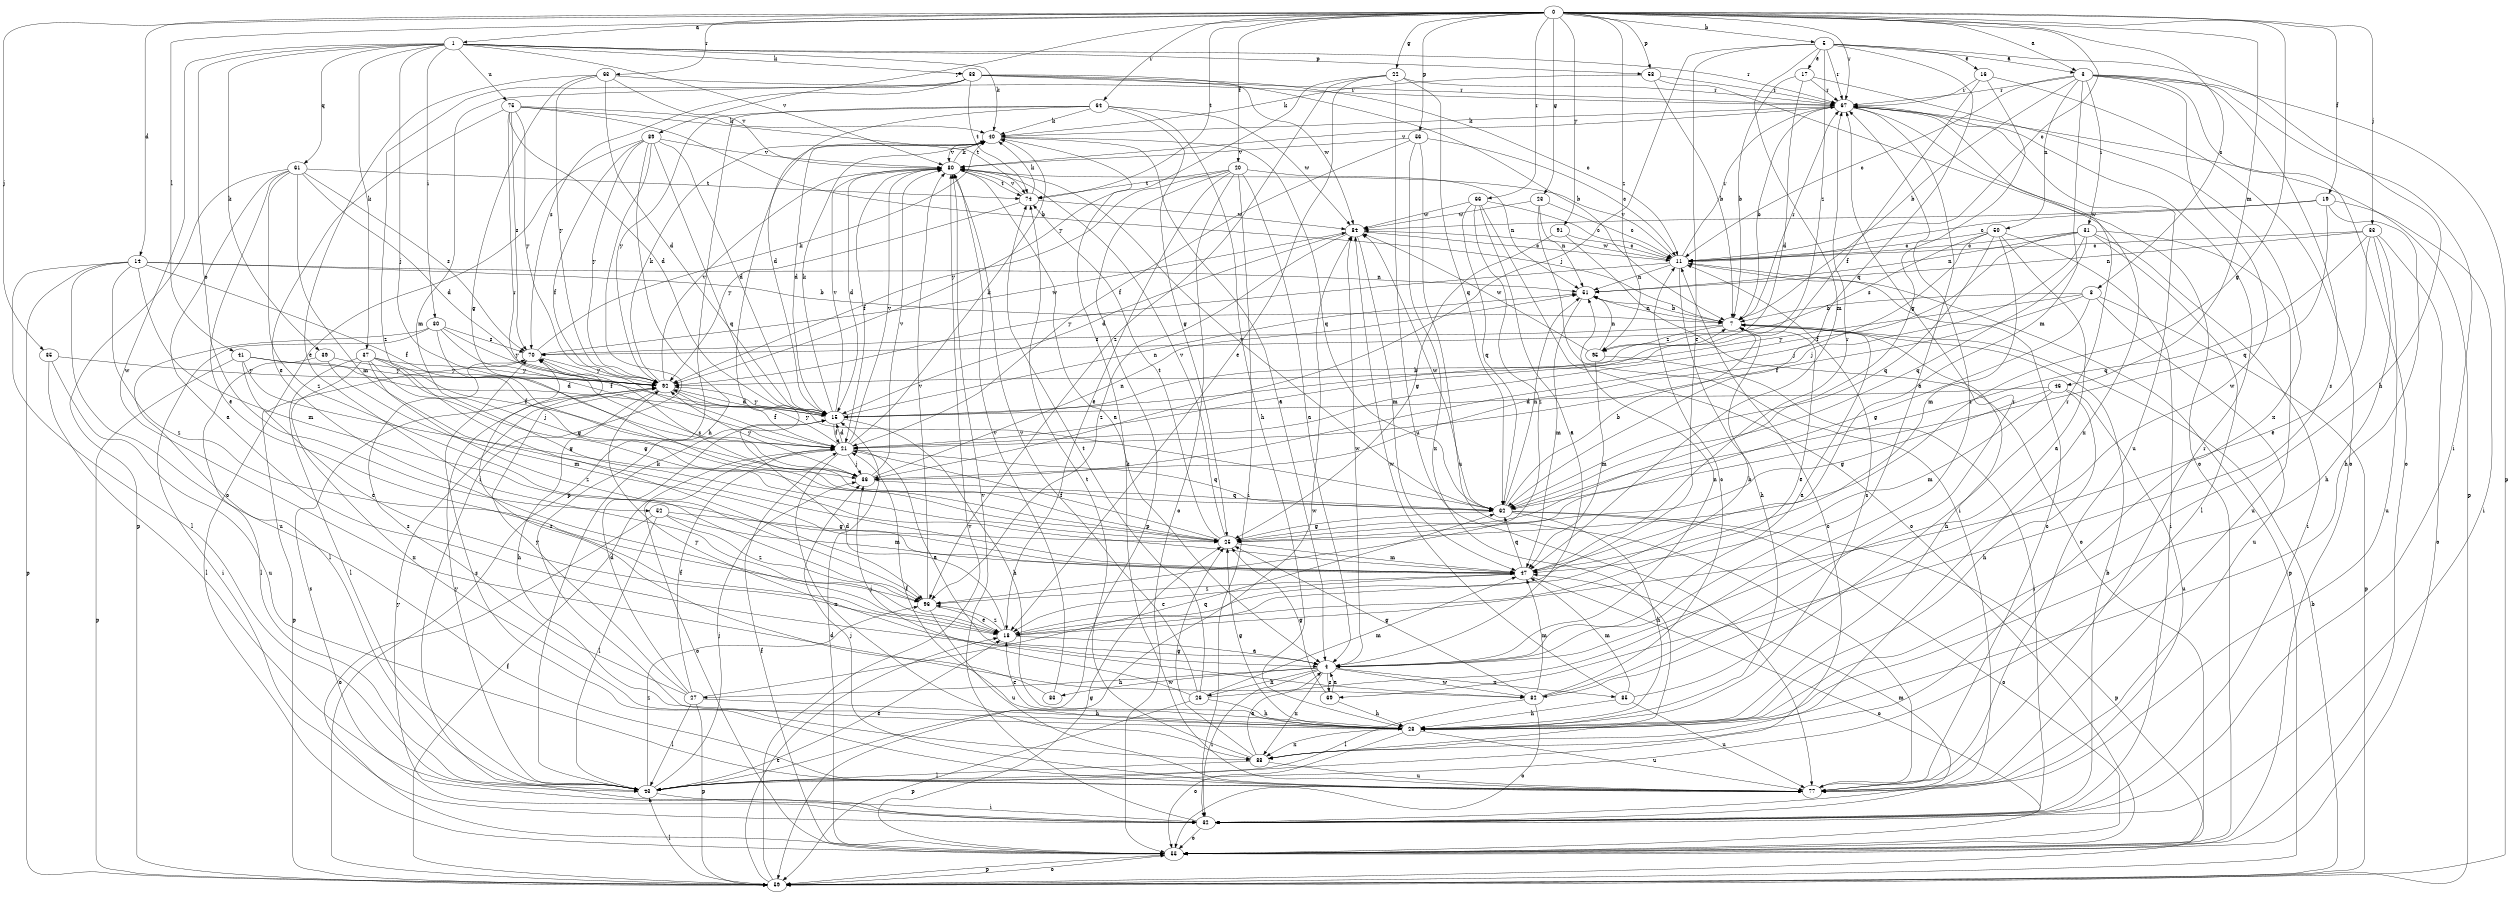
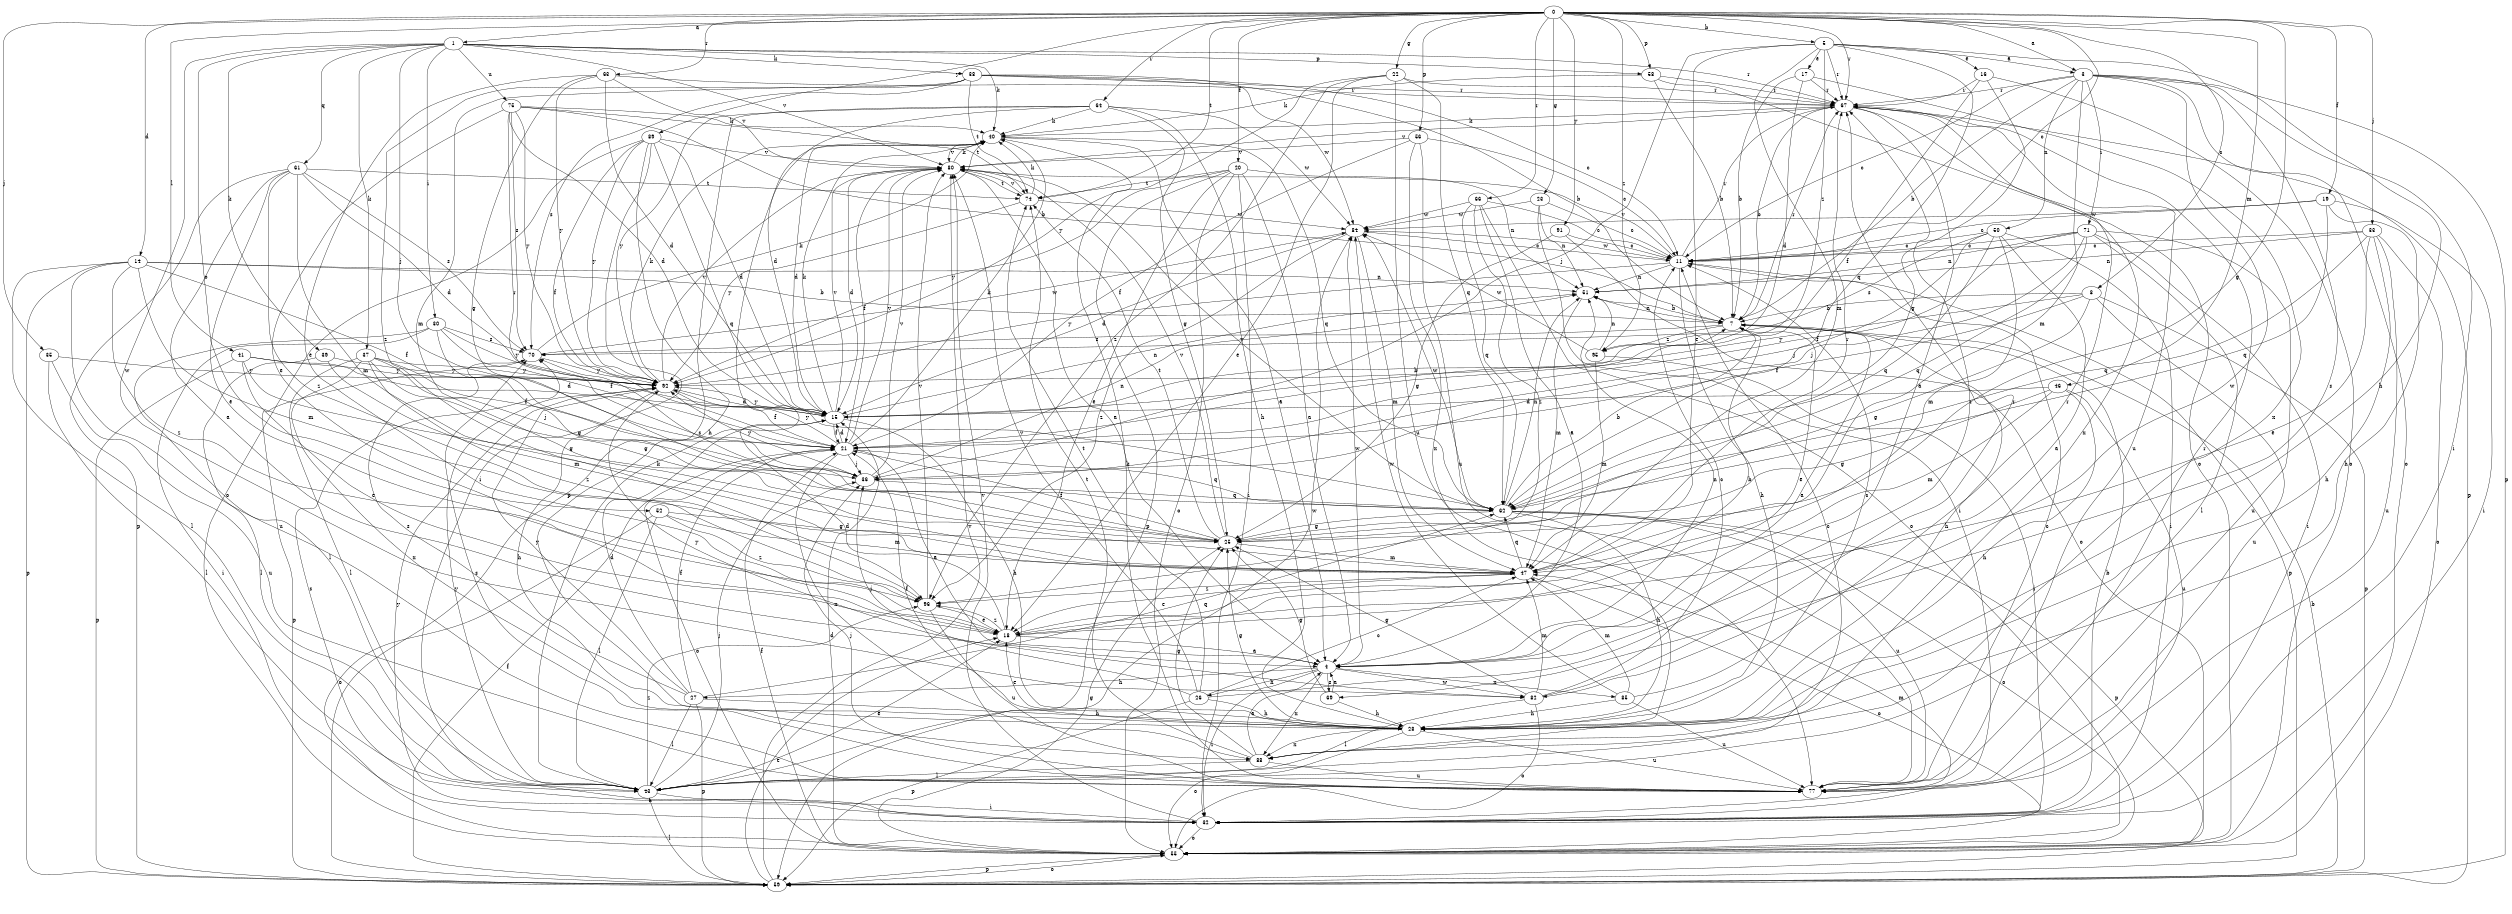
  strict digraph {
    0
    1
    3
    5
    8
    11
    14
    19
    20
    22
    23
    25
    33
    35
    41
    46
    56
    58
    63
    64
    66
    67
    74
    89
    91
    95
    30
    36
    37
    38
    39
    40
    52
    61
    75
    80
    82
    7
-   31
+   31 [label=71]
    32
    47
    50
    55
    59
    69
    16
    17
    18
    28
    62
    21
    77
    92
    51
    84
    43
    96
    4
    15
    88
    70
    26
    27
-   83
    85
    0 -> 1 [label=a]
    0 -> 3 [label=a]
    0 -> 5 [label=b]
    0 -> 8 [label=c]
    0 -> 11 [label=c]
    0 -> 14 [label=d]
    0 -> 19 [label=f]
    0 -> 20 [label=f]
    0 -> 22 [label=g]
    0 -> 23 [label=g]
    0 -> 25 [label=g]
    0 -> 33 [label=j]
    0 -> 35 [label=j]
    0 -> 41 [label=l]
    0 -> 46 [label=m]
    0 -> 56 [label=p]
    0 -> 58 [label=p]
    0 -> 63 [label=r]
    0 -> 64 [label=r]
    0 -> 66 [label=r]
    0 -> 67 [label=r]
    0 -> 74 [label=t]
    0 -> 89 [label=y]
    0 -> 91 [label=y]
    0 -> 95 [label=z]
    1 -> 58 [label=p]
    1 -> 67 [label=r]
    1 -> 30 [label=i]
    1 -> 36 [label=j]
    1 -> 37 [label=k]
    1 -> 38 [label=k]
    1 -> 39 [label=k]
    1 -> 40 [label=k]
    1 -> 52 [label=o]
    1 -> 61 [label=q]
    1 -> 75 [label=u]
    1 -> 80 [label=v]
    1 -> 82 [label=w]
    3 -> 11 [label=c]
    3 -> 67 [label=r]
    3 -> 82 [label=w]
    3 -> 7 [label=b]
    3 -> 31 [label=i]
    3 -> 32 [label=i]
    3 -> 47 [label=m]
    3 -> 50 [label=n]
    3 -> 55 [label=o]
    3 -> 59 [label=p]
    3 -> 69 [label=s]
    5 -> 3 [label=a]
    5 -> 67 [label=r]
    5 -> 95 [label=z]
    5 -> 36 [label=j]
    5 -> 47 [label=m]
    5 -> 16 [label=e]
    5 -> 17 [label=e]
    5 -> 18 [label=e]
    5 -> 28 [label=h]
    5 -> 62 [label=q]
    8 -> 25 [label=g]
    8 -> 7 [label=b]
    8 -> 59 [label=p]
    8 -> 21 [label=f]
    8 -> 77 [label=u]
    8 -> 92 [label=y]
    11 -> 67 [label=r]
    11 -> 80 [label=v]
    11 -> 59 [label=p]
    11 -> 28 [label=h]
    11 -> 92 [label=y]
    11 -> 51 [label=n]
    11 -> 84 [label=w]
    14 -> 7 [label=b]
    14 -> 47 [label=m]
    14 -> 59 [label=p]
    14 -> 21 [label=f]
    14 -> 77 [label=u]
    14 -> 51 [label=n]
    14 -> 43 [label=l]
    14 -> 96 [label=z]
    19 -> 11 [label=c]
    19 -> 32 [label=i]
    19 -> 28 [label=h]
    19 -> 62 [label=q]
    19 -> 84 [label=w]
    20 -> 74 [label=t]
    20 -> 32 [label=i]
    20 -> 55 [label=o]
    20 -> 59 [label=p]
    20 -> 18 [label=e]
    20 -> 92 [label=y]
    20 -> 51 [label=n]
    20 -> 4 [label=a]
    22 -> 67 [label=r]
    22 -> 18 [label=e]
    22 -> 62 [label=q]
    22 -> 77 [label=u]
    22 -> 92 [label=y]
    22 -> 96 [label=z]
    23 -> 11 [label=c]
    23 -> 32 [label=i]
    23 -> 51 [label=n]
    23 -> 84 [label=w]
    25 -> 74 [label=t]
    25 -> 80 [label=v]
    25 -> 47 [label=m]
    25 -> 21 [label=f]
    33 -> 11 [label=c]
    33 -> 55 [label=o]
    33 -> 18 [label=e]
    33 -> 28 [label=h]
    33 -> 62 [label=q]
    33 -> 77 [label=u]
    33 -> 51 [label=n]
    35 -> 77 [label=u]
    35 -> 92 [label=y]
    35 -> 43 [label=l]
    41 -> 25 [label=g]
    41 -> 59 [label=p]
    41 -> 18 [label=e]
    41 -> 92 [label=y]
    41 -> 15 [label=d]
    46 -> 25 [label=g]
    46 -> 47 [label=m]
    46 -> 28 [label=h]
    46 -> 77 [label=u]
    46 -> 15 [label=d]
    56 -> 11 [label=c]
    56 -> 80 [label=v]
    56 -> 21 [label=f]
    56 -> 77 [label=u]
    56 -> 88 [label=x]
    58 -> 67 [label=r]
    58 -> 40 [label=k]
    58 -> 7 [label=b]
    58 -> 55 [label=o]
    63 -> 25 [label=g]
    63 -> 67 [label=r]
    63 -> 80 [label=v]
    63 -> 18 [label=e]
    63 -> 92 [label=y]
    63 -> 15 [label=d]
    64 -> 25 [label=g]
    64 -> 40 [label=k]
    64 -> 59 [label=p]
    64 -> 28 [label=h]
    64 -> 92 [label=y]
    64 -> 84 [label=w]
    64 -> 15 [label=d]
    66 -> 11 [label=c]
    66 -> 55 [label=o]
    66 -> 62 [label=q]
    66 -> 84 [label=w]
    66 -> 96 [label=z]
    66 -> 4 [label=a]
    67 -> 40 [label=k]
    67 -> 80 [label=v]
    67 -> 7 [label=b]
    67 -> 59 [label=p]
    67 -> 77 [label=u]
    67 -> 4 [label=a]
    67 -> 88 [label=x]
    74 -> 40 [label=k]
    74 -> 80 [label=v]
    74 -> 92 [label=y]
    74 -> 84 [label=w]
    89 -> 80 [label=v]
    89 -> 32 [label=i]
    89 -> 55 [label=o]
    89 -> 28 [label=h]
    89 -> 62 [label=q]
    89 -> 21 [label=f]
    89 -> 92 [label=y]
    89 -> 15 [label=d]
    91 -> 11 [label=c]
    91 -> 25 [label=g]
    91 -> 55 [label=o]
    95 -> 32 [label=i]
    95 -> 47 [label=m]
    95 -> 51 [label=n]
    95 -> 84 [label=w]
    30 -> 25 [label=g]
    30 -> 32 [label=i]
    30 -> 21 [label=f]
    30 -> 92 [label=y]
    30 -> 43 [label=l]
    30 -> 70 [label=s]
    36 -> 80 [label=v]
    36 -> 62 [label=q]
    36 -> 92 [label=y]
    36 -> 51 [label=n]
    37 -> 25 [label=g]
    37 -> 36 [label=j]
    37 -> 21 [label=f]
    37 -> 92 [label=y]
    37 -> 43 [label=l]
    37 -> 96 [label=z]
    37 -> 88 [label=x]
    38 -> 11 [label=c]
    38 -> 67 [label=r]
    38 -> 74 [label=t]
    38 -> 7 [label=b]
    38 -> 47 [label=m]
    38 -> 84 [label=w]
    38 -> 96 [label=z]
    38 -> 70 [label=s]
    39 -> 47 [label=m]
    39 -> 92 [label=y]
    39 -> 43 [label=l]
    40 -> 80 [label=v]
    40 -> 62 [label=q]
    40 -> 4 [label=a]
    40 -> 15 [label=d]
    52 -> 25 [label=g]
    52 -> 47 [label=m]
    52 -> 55 [label=o]
    52 -> 43 [label=l]
    52 -> 96 [label=z]
    61 -> 74 [label=t]
    61 -> 47 [label=m]
    61 -> 59 [label=p]
    61 -> 18 [label=e]
    61 -> 96 [label=z]
    61 -> 4 [label=a]
    61 -> 15 [label=d]
    61 -> 70 [label=s]
    75 -> 74 [label=t]
    75 -> 36 [label=r]
    75 -> 40 [label=k]
    75 -> 7 [label=b]
    75 -> 18 [label=e]
    75 -> 92 [label=y]
    75 -> 15 [label=d]
    75 -> 70 [label=s]
    80 -> 74 [label=t]
    80 -> 40 [label=k]
    80 -> 21 [label=f]
    80 -> 4 [label=a]
    80 -> 15 [label=d]
    82 -> 11 [label=c]
    82 -> 25 [label=g]
    82 -> 67 [label=r]
    82 -> 47 [label=m]
    82 -> 55 [label=o]
    82 -> 92 [label=y]
    82 -> 43 [label=l]
    7 -> 67 [label=r]
    7 -> 95 [label=z]
    7 -> 18 [label=e]
    7 -> 28 [label=h]
    7 -> 51 [label=n]
    7 -> 4 [label=a]
    7 -> 70 [label=s]
    31 -> 11 [label=c]
    31 -> 36 [label=j]
    31 -> 32 [label=i]
    31 -> 62 [label=q]
    31 -> 21 [label=f]
    31 -> 77 [label=u]
    31 -> 51 [label=n]
    31 -> 43 [label=l]
    32 -> 80 [label=v]
    32 -> 7 [label=b]
    32 -> 47 [label=m]
    32 -> 55 [label=o]
    32 -> 92 [label=y]
    32 -> 70 [label=s]
    47 -> 67 [label=r]
    47 -> 55 [label=o]
    47 -> 18 [label=e]
    47 -> 62 [label=q]
    47 -> 96 [label=z]
    50 -> 11 [label=c]
    50 -> 36 [label=j]
    50 -> 32 [label=i]
    50 -> 47 [label=m]
    50 -> 62 [label=q]
    50 -> 4 [label=a]
    50 -> 70 [label=s]
    55 -> 25 [label=g]
    55 -> 59 [label=p]
    55 -> 21 [label=f]
    55 -> 15 [label=d]
    59 -> 80 [label=v]
    59 -> 7 [label=b]
    59 -> 55 [label=o]
    59 -> 18 [label=e]
    59 -> 21 [label=f]
    59 -> 43 [label=l]
    69 -> 25 [label=g]
    69 -> 28 [label=h]
    69 -> 4 [label=a]
    16 -> 25 [label=g]
    16 -> 67 [label=r]
    16 -> 55 [label=o]
    16 -> 21 [label=f]
    17 -> 67 [label=r]
    17 -> 7 [label=b]
    17 -> 15 [label=d]
    17 -> 88 [label=x]
    18 -> 7 [label=b]
    18 -> 96 [label=z]
    18 -> 4 [label=a]
    18 -> 15 [label=d]
    28 -> 11 [label=c]
    28 -> 25 [label=g]
    28 -> 55 [label=o]
    28 -> 18 [label=e]
    28 -> 21 [label=f]
    28 -> 77 [label=u]
    28 -> 88 [label=x]
    62 -> 25 [label=g]
    62 -> 80 [label=v]
    62 -> 7 [label=b]
    62 -> 55 [label=o]
    62 -> 59 [label=p]
    62 -> 28 [label=h]
+   62 -> 77 [label=u]
    62 -> 51 [label=n]
    62 -> 84 [label=w]
    62 -> 70 [label=s]
    21 -> 36 [label=j]
    21 -> 40 [label=k]
    21 -> 80 [label=v]
    21 -> 55 [label=o]
    21 -> 62 [label=q]
    21 -> 92 [label=y]
    21 -> 4 [label=a]
    21 -> 15 [label=d]
    21 -> 88 [label=x]
    77 -> 11 [label=c]
    77 -> 67 [label=r]
    77 -> 36 [label=j]
    77 -> 40 [label=k]
    77 -> 70 [label=s]
    92 -> 40 [label=k]
    92 -> 80 [label=v]
    92 -> 28 [label=h]
    92 -> 21 [label=f]
    92 -> 15 [label=d]
    51 -> 7 [label=b]
    51 -> 47 [label=m]
    84 -> 11 [label=c]
    84 -> 47 [label=m]
    84 -> 96 [label=z]
    84 -> 15 [label=d]
    43 -> 11 [label=c]
    43 -> 36 [label=j]
    43 -> 40 [label=k]
    43 -> 32 [label=i]
    43 -> 18 [label=e]
    43 -> 92 [label=y]
    43 -> 84 [label=w]
    43 -> 96 [label=z]
    96 -> 80 [label=v]
    96 -> 18 [label=e]
    96 -> 77 [label=u]
    4 -> 82 [label=w]
    4 -> 32 [label=i]
    4 -> 69 [label=s]
    4 -> 51 [label=n]
    4 -> 84 [label=w]
    4 -> 88 [label=x]
    4 -> 26 [label=h]
    4 -> 27 [label=h]
-   4 -> 83 [label=w]
    4 -> 85 [label=x]
    15 -> 40 [label=k]
    15 -> 80 [label=v]
    15 -> 7 [label=b]
    15 -> 28 [label=h]
    15 -> 21 [label=f]
    15 -> 92 [label=y]
    15 -> 51 [label=n]
    88 -> 25 [label=g]
    88 -> 74 [label=t]
    88 -> 77 [label=u]
    88 -> 43 [label=l]
    88 -> 4 [label=a]
    70 -> 40 [label=k]
    70 -> 59 [label=p]
    70 -> 92 [label=y]
    70 -> 84 [label=w]
    26 -> 67 [label=r]
    26 -> 74 [label=t]
    26 -> 36 [label=j]
    26 -> 80 [label=v]
-   26 -> 47 [label=m]
+   26 -> 47 [label=c]
    26 -> 59 [label=p]
    26 -> 28 [label=h]
    27 -> 59 [label=p]
    27 -> 28 [label=h]
    27 -> 62 [label=q]
    27 -> 21 [label=f]
    27 -> 92 [label=y]
    27 -> 43 [label=l]
    27 -> 15 [label=d]
    27 -> 70 [label=s]
-   83 -> 80 [label=v]
-   83 -> 70 [label=s]
    85 -> 67 [label=r]
    85 -> 47 [label=m]
    85 -> 28 [label=h]
    85 -> 77 [label=u]
    85 -> 84 [label=w]
  }
